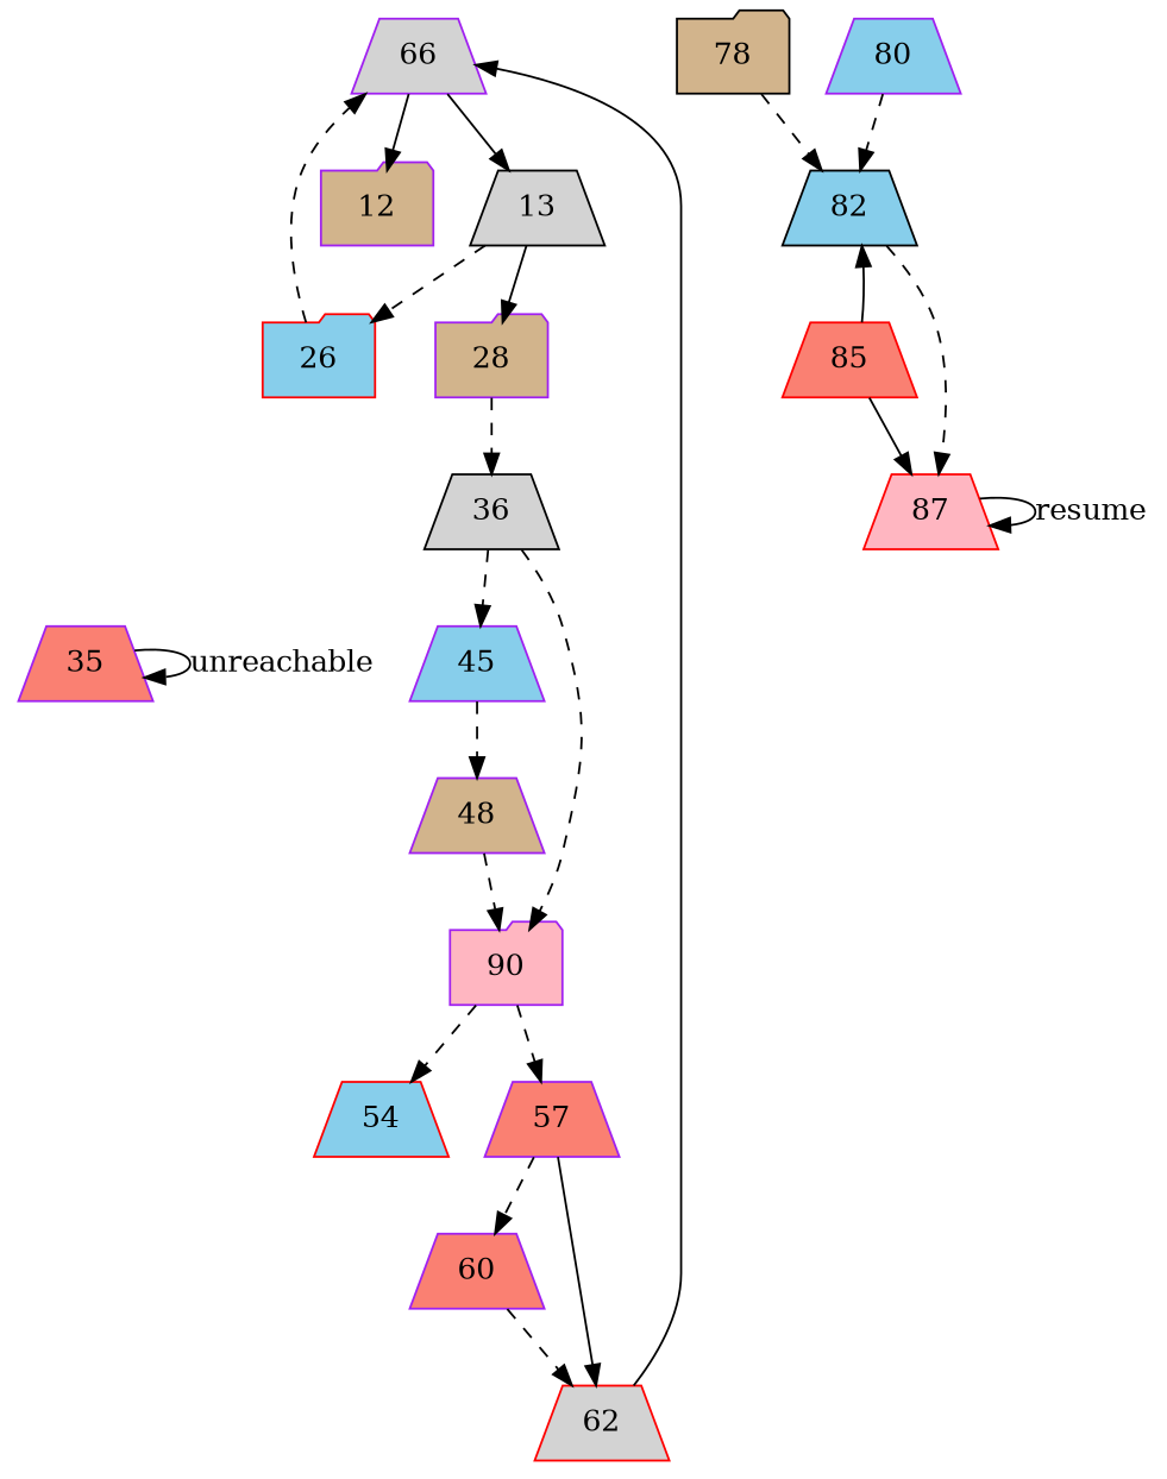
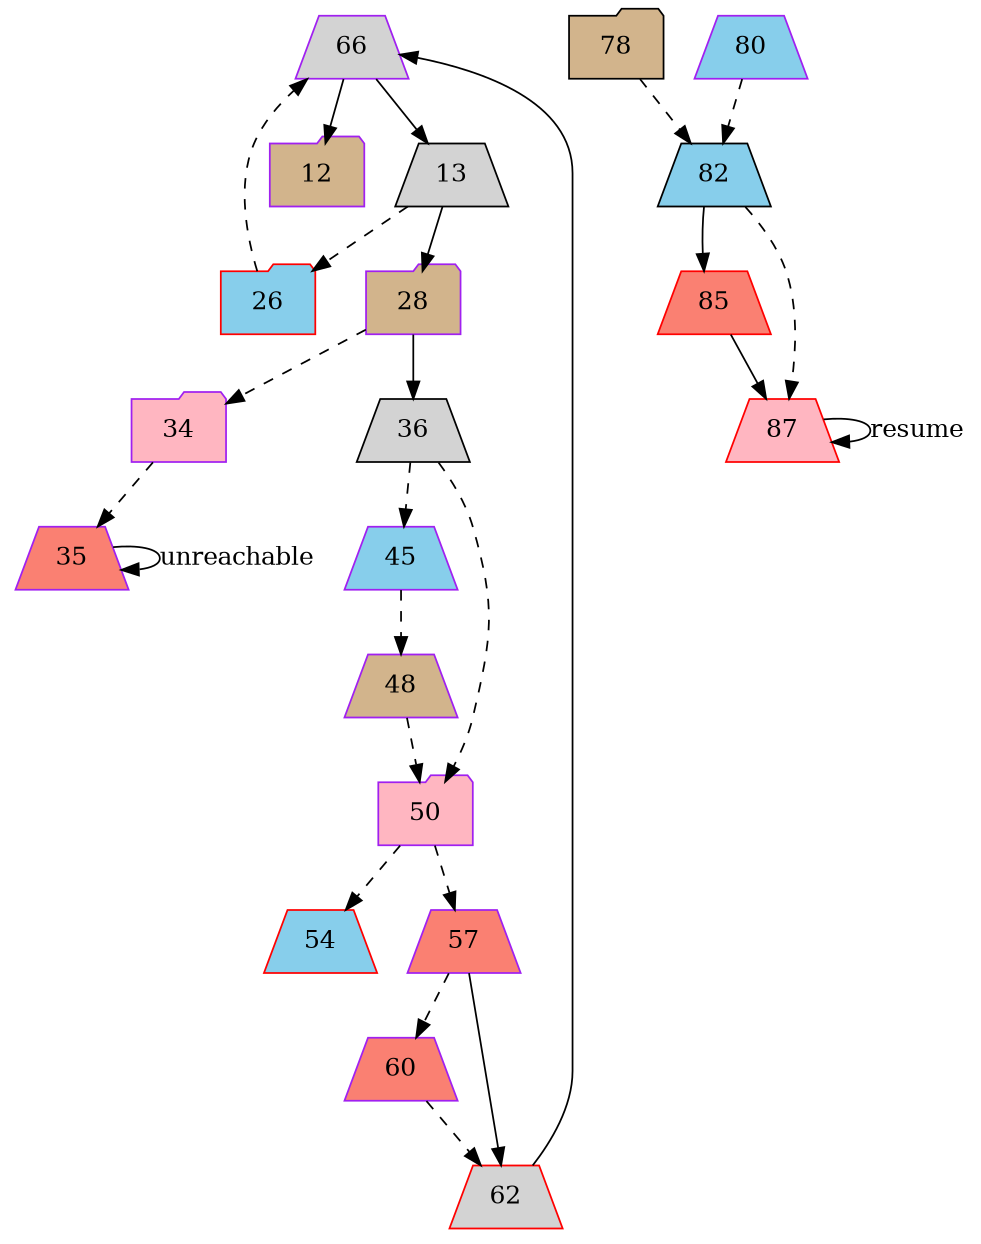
  digraph {
    node [color=purple fillcolor=skyblue shape=trapezium style=filled]
    edge [style=dashed]
    n1 [fillcolor=tan label=12 shape=folder]
    n2 [color=black fillcolor=lightgrey label=13]
    n3 [color=red label=26 shape=folder]
    n4 [fillcolor=tan label=28 shape=folder]
    n5 [fillcolor=lightgrey label=66]
+   n6 [fillcolor=lightpink label=34 shape=folder]
    n7 [color=black fillcolor=lightgrey label=36]
    n8 [fillcolor=salmon label=35]
    n9 [label=45]
-   n10 [fillcolor=lightpink label=90 shape=folder]
+   n10 [fillcolor=lightpink label=50 shape=folder]
    n11 [fillcolor=tan label=48]
    n12 [color=red label=54]
    n13 [fillcolor=salmon label=57]
    n14 [fillcolor=salmon label=60]
    n15 [color=red fillcolor=lightgrey label=62]
    n16 [color=black fillcolor=tan label=78 shape=folder]
    n17 [color=black label=82]
    n18 [color=red fillcolor=salmon label=85]
    n19 [color=red fillcolor=lightpink label=87]
    n20 [label=80]
    n2 -> n3
    n2 -> n4 [style=solid]
    n3 -> n5
-   n4 -> n7
+   n4 -> n6
+   n4 -> n7 [style=solid]
    n5 -> n1 [style=solid]
    n5 -> n2 [style=solid]
+   n6 -> n8
    n7 -> n9
    n7 -> n10
    n8 -> n8 [label=unreachable style=solid]
    n9 -> n11
    n10 -> n12
    n10 -> n13
    n11 -> n10
    n13 -> n14
    n13 -> n15 [style=solid]
    n14 -> n15
    n15 -> n5 [style=solid]
    n16 -> n17
-   n18 -> n17 [style=solid]
+   n17 -> n18 [style=solid]
    n17 -> n19
    n18 -> n19 [style=solid]
    n19 -> n19 [label=resume style=solid]
    n20 -> n17
  }
